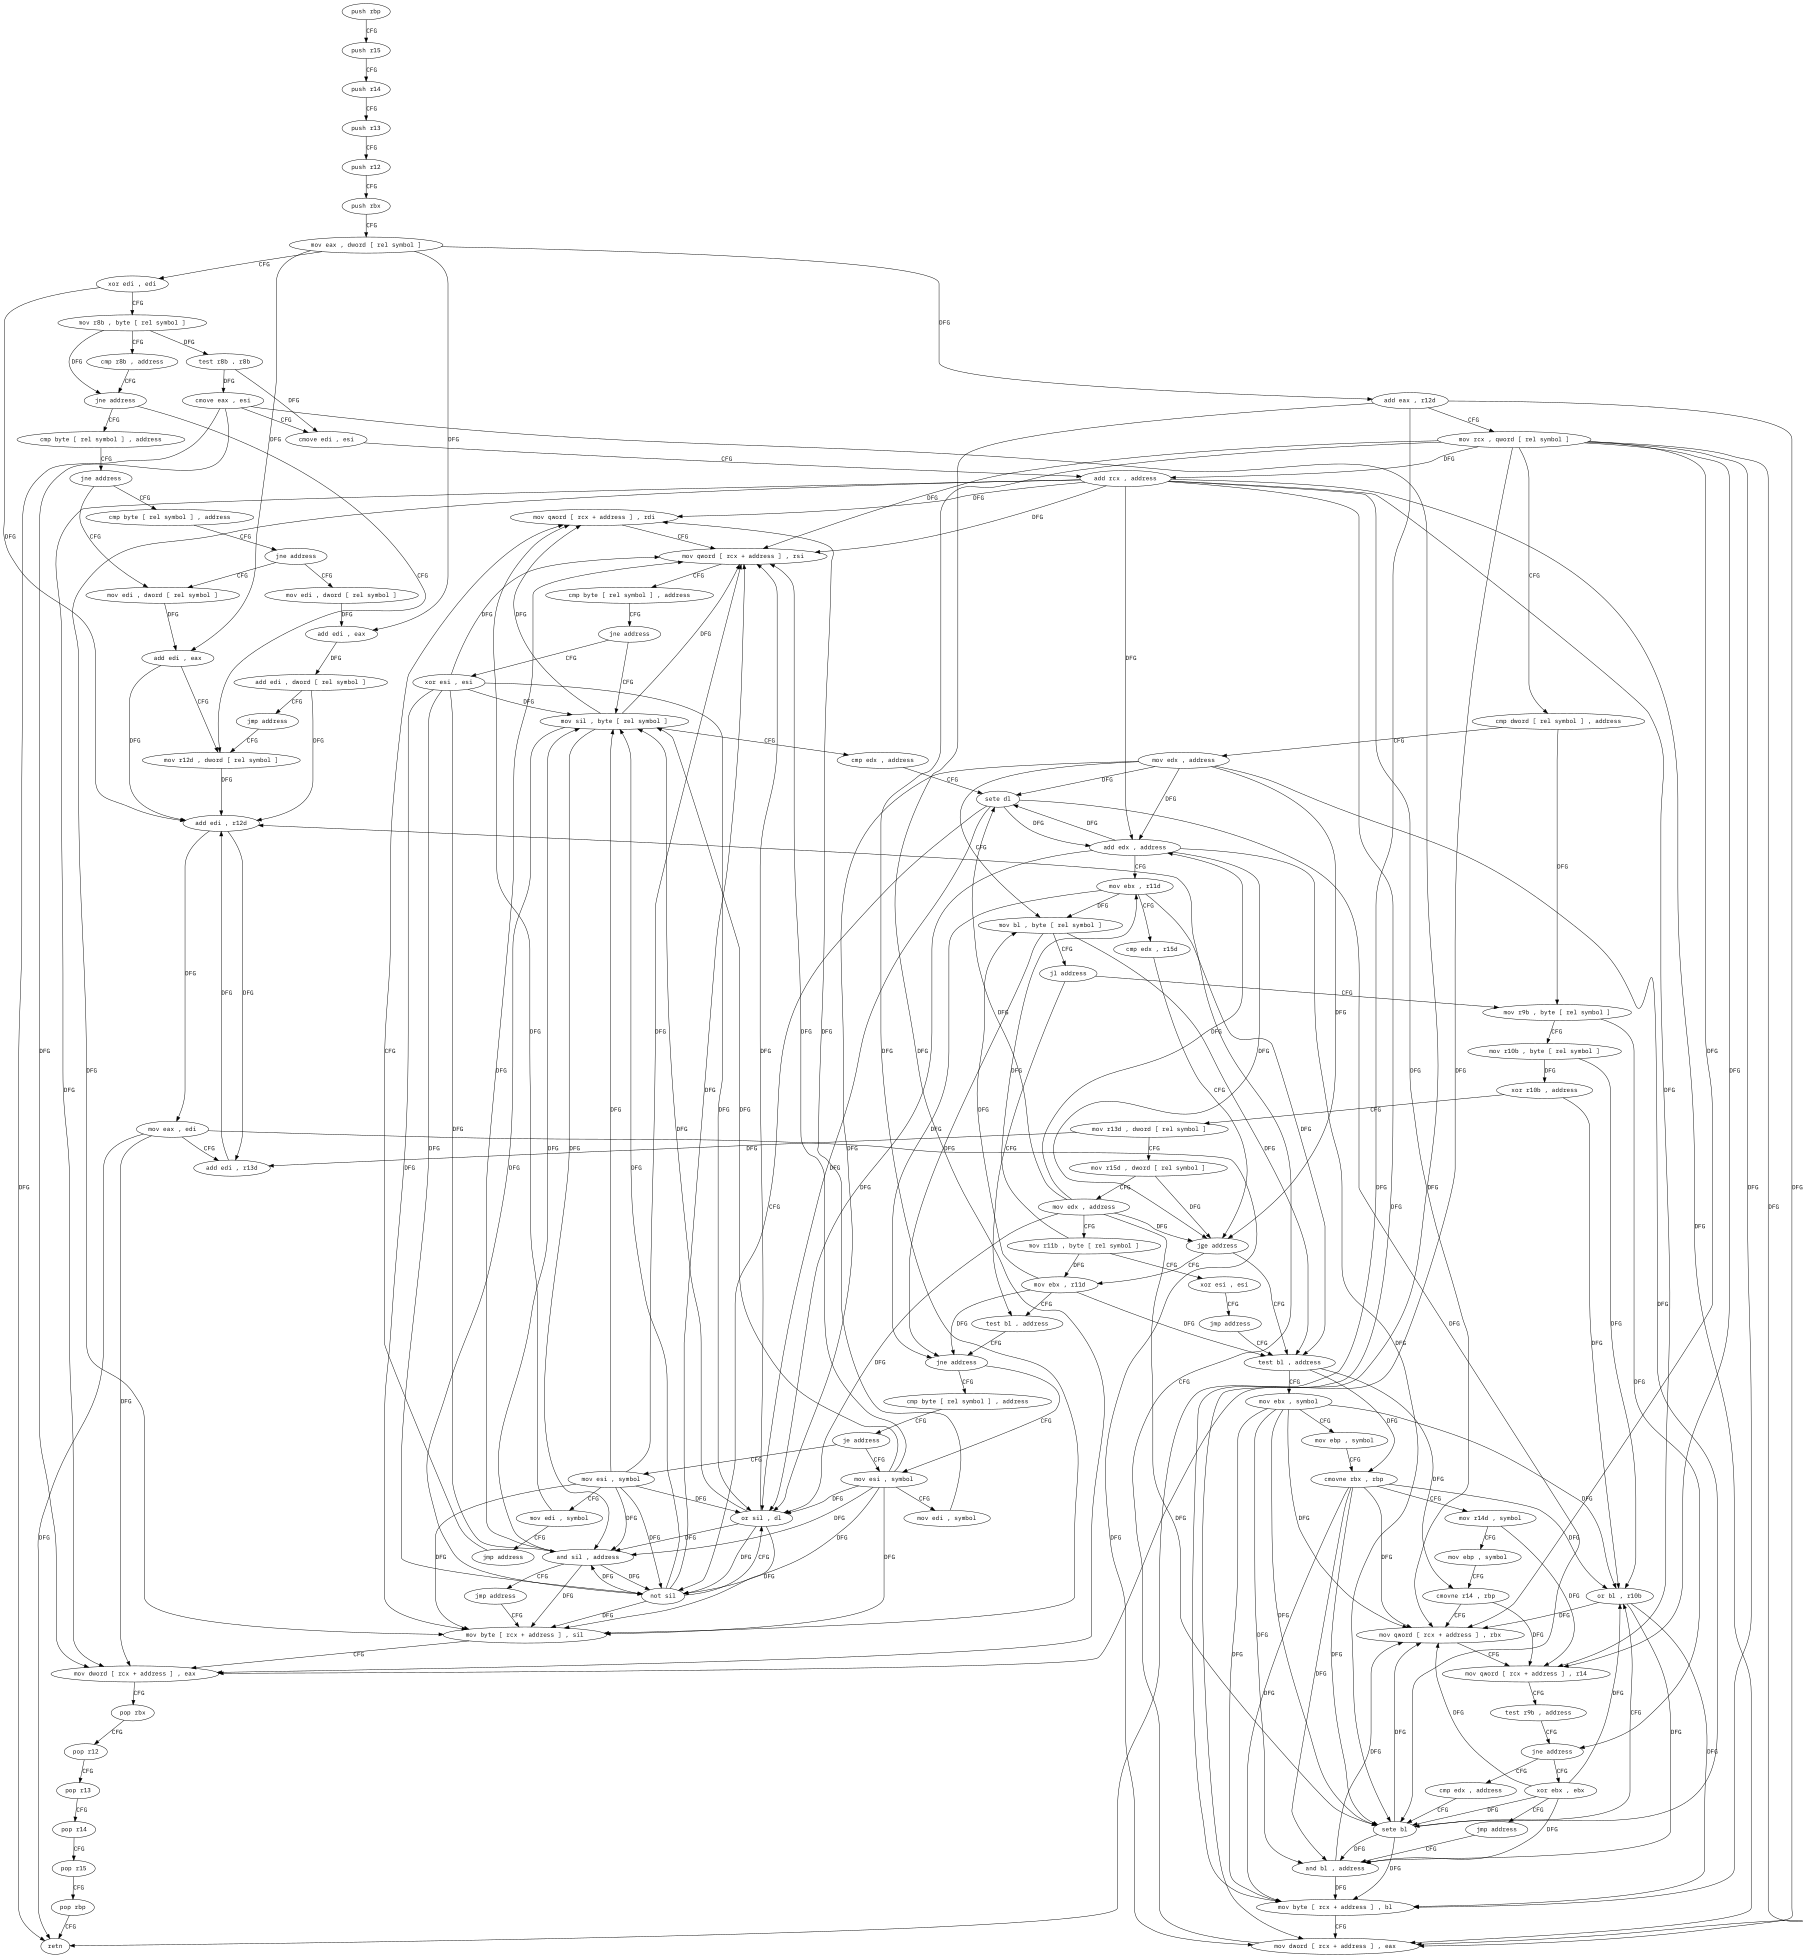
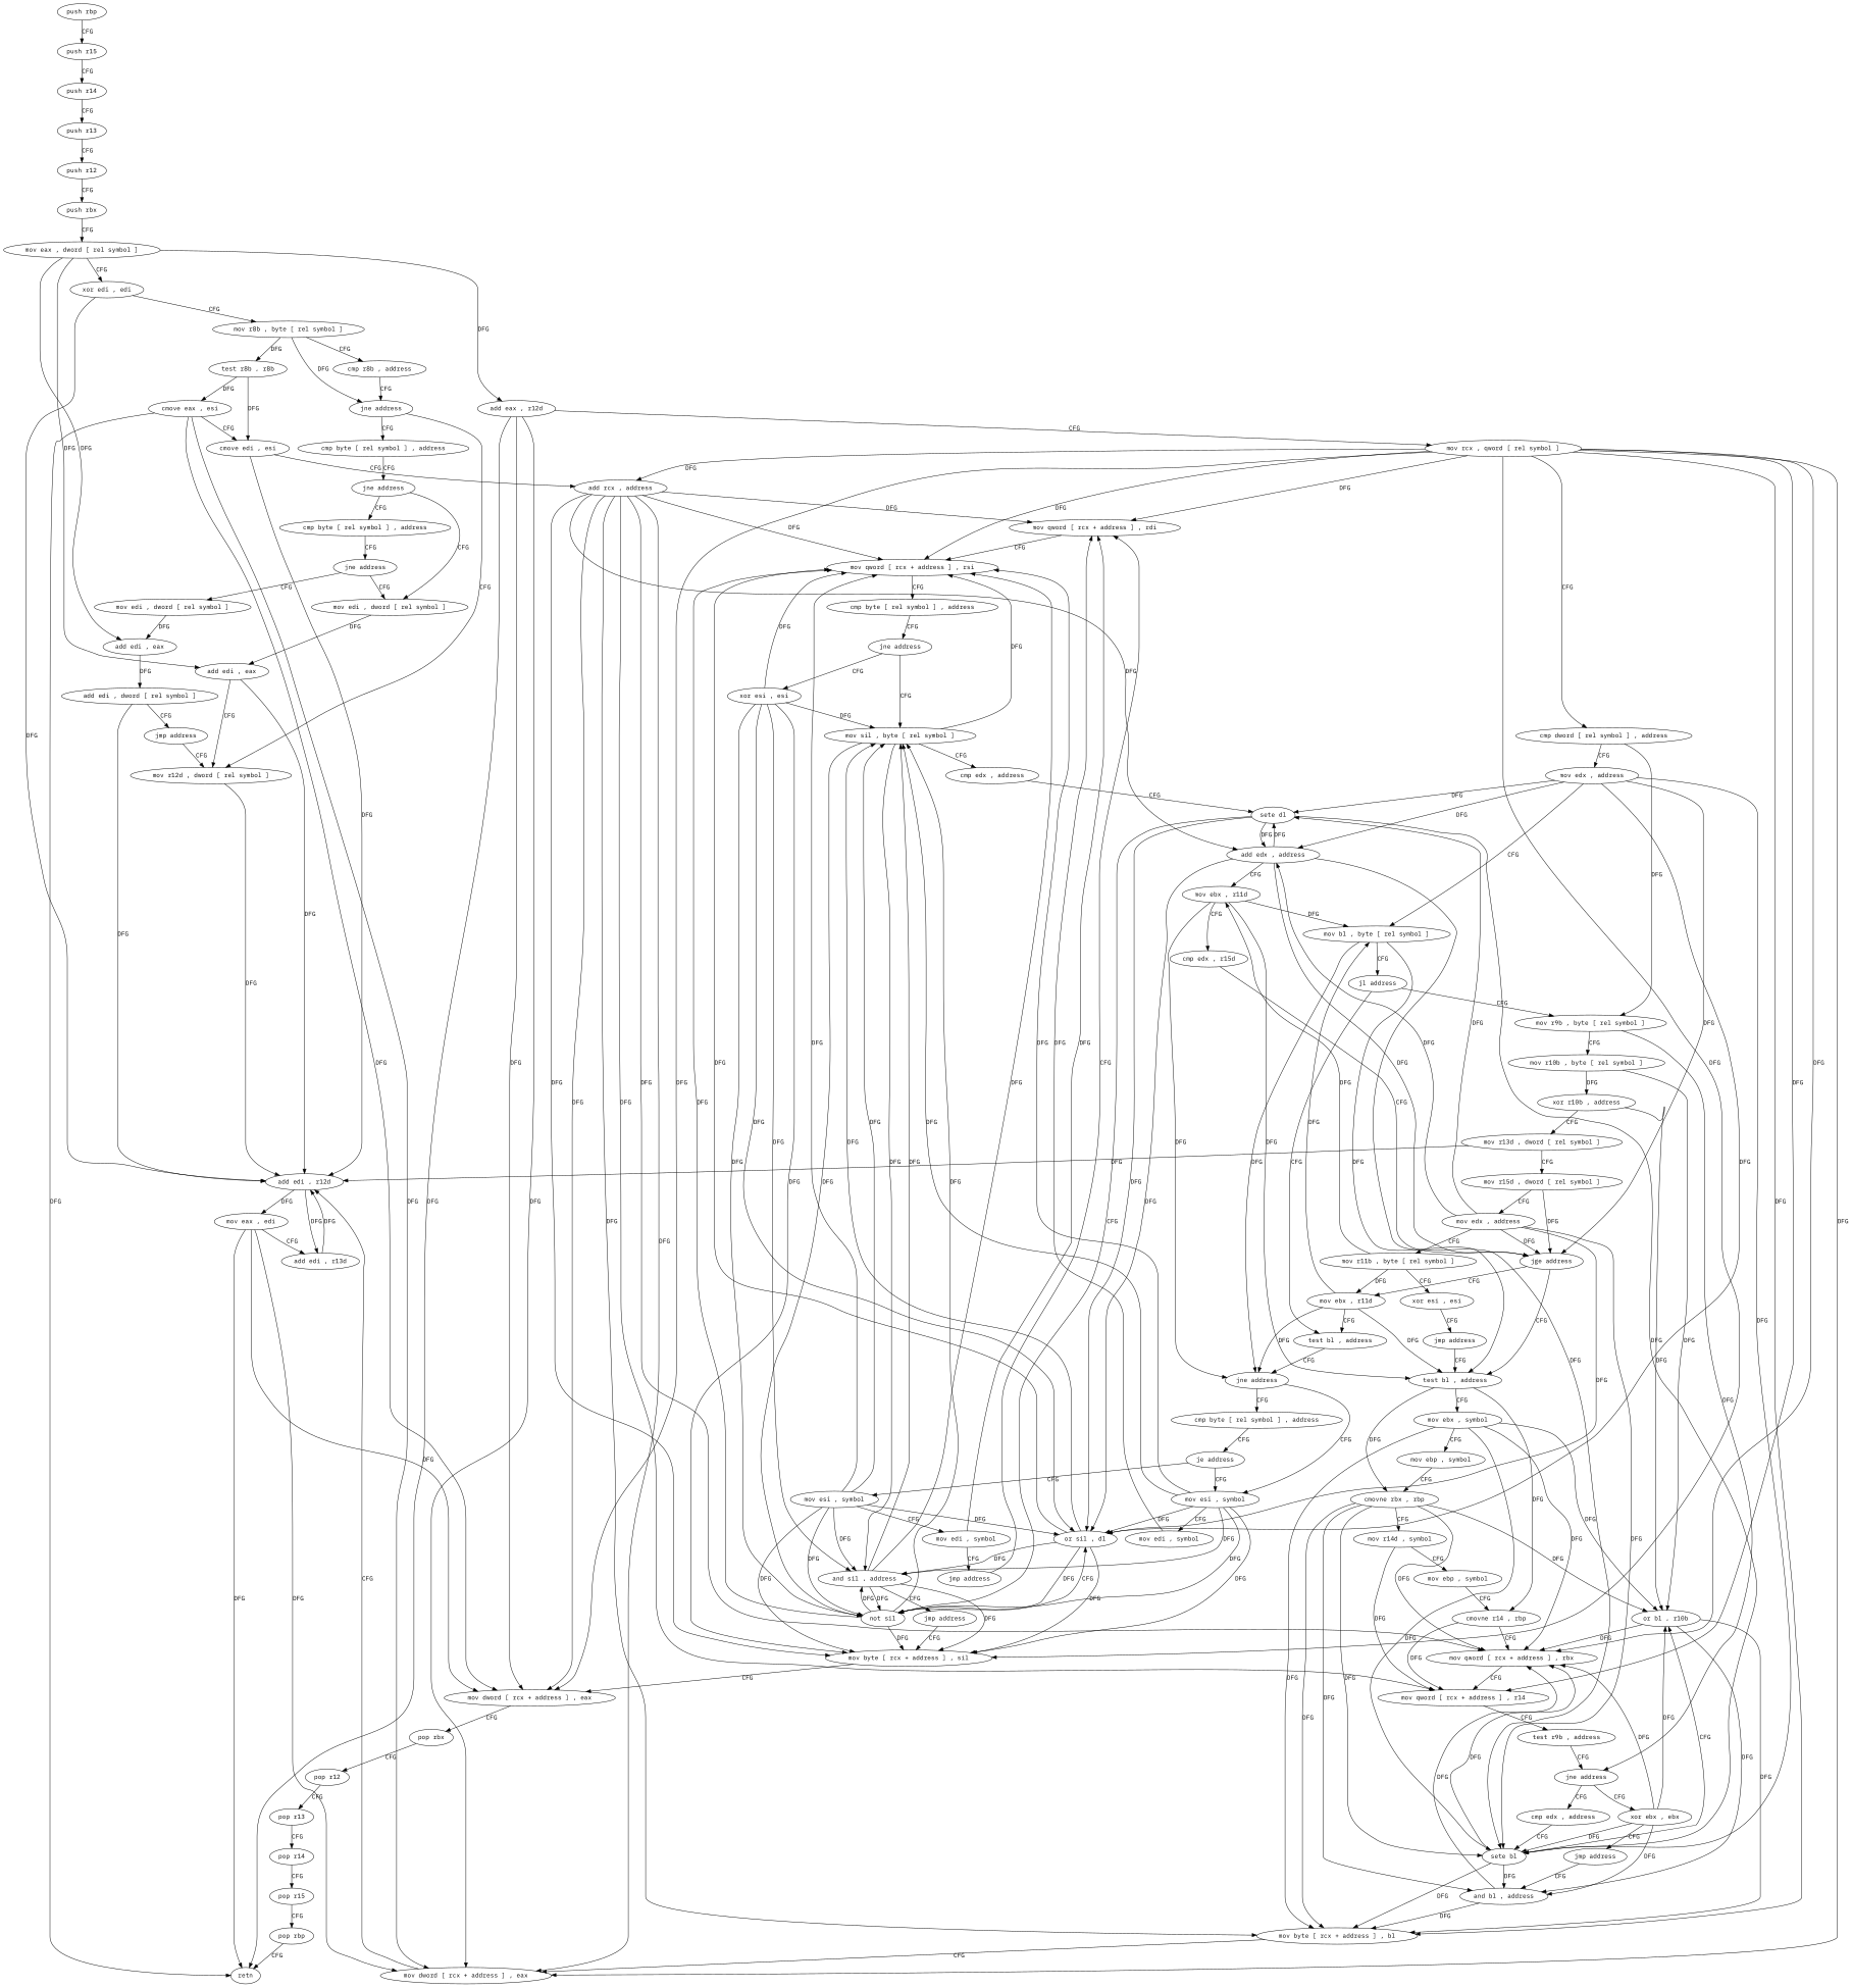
  digraph {
    fontname="IBM Plex Mono"
    node [fontname="IBM Plex Mono"]
    edge [fontname="IBM Plex Mono"]
    n1 [label="push rbp"]
    n2 [label="push r15"]
    n3 [label="push r14"]
    n4 [label="push r13"]
    n5 [label="push r12"]
    n6 [label="push rbx"]
    n7 [label="mov eax , dword [ rel symbol ]"]
    n8 [label="xor edi , edi"]
    n9 [label="add eax , r12d"]
    n10 [label="add edi , eax"]
    n11 [label="add edi , eax"]
    n12 [label="mov r8b , byte [ rel symbol ]"]
    n13 [label="add edi , r12d"]
    n14 [label="mov rcx , qword [ rel symbol ]"]
    n15 [label="mov dword [ rcx + address ] , eax"]
    n16 [label=retn]
    n17 [label="mov dword [ rcx + address ] , eax"]
    n18 [label="mov r12d , dword [ rel symbol ]"]
    n19 [label="add edi , dword [ rel symbol ]"]
    n20 [label="cmp r8b , address"]
    n21 [label="jne address"]
    n22 [label="test r8b , r8b"]
    n23 [label="add edi , r13d"]
    n24 [label="mov eax , edi"]
    n25 [label="cmp byte [ rel symbol ] , address"]
    n26 [label="cmove eax , esi"]
    n27 [label="cmove edi , esi"]
    n28 [label="jne address"]
    n29 [label="mov edi , dword [ rel symbol ]"]
    n30 [label="cmp byte [ rel symbol ] , address"]
    n31 [label="cmp dword [ rel symbol ] , address"]
    n32 [label="mov qword [ rcx + address ] , rdi"]
    n33 [label="mov qword [ rcx + address ] , rbx"]
    n34 [label="mov qword [ rcx + address ] , r14"]
    n35 [label="mov byte [ rcx + address ] , sil"]
    n36 [label="mov qword [ rcx + address ] , rsi"]
    n37 [label="mov byte [ rcx + address ] , bl"]
    n38 [label="add rcx , address"]
    n39 [label="pop rbx"]
    n40 [label="mov edx , address"]
    n41 [label="mov r9b , byte [ rel symbol ]"]
    n42 [label="test r9b , address"]
    n43 [label="cmp byte [ rel symbol ] , address"]
    n44 [label="add edx , address"]
    n45 [label="mov bl , byte [ rel symbol ]"]
    n46 [label="sete dl"]
    n47 [label="or sil , dl"]
    n48 [label="sete bl"]
    n49 [label="jge address"]
    n50 [label="jl address"]
    n51 [label="test bl , address"]
    n52 [label="jne address"]
    n53 [label="test bl , address"]
    n54 [label="not sil"]
    n55 [label="mov sil , byte [ rel symbol ]"]
    n56 [label="and sil , address"]
    n57 [label="or bl , r10b"]
    n58 [label="and bl , address"]
    n59 [label="mov ebx , r11d"]
    n60 [label="mov ebx , r11d"]
    n61 [label="mov esi , symbol"]
    n62 [label="cmp byte [ rel symbol ] , address"]
    n63 [label="mov ebx , symbol"]
    n64 [label="cmovne rbx , rbp"]
    n65 [label="cmovne r14 , rbp"]
    n66 [label="mov r10b , byte [ rel symbol ]"]
    n67 [label="jne address"]
    n68 [label="xor r10b , address"]
    n69 [label="cmp edx , address"]
    n70 [label="xor ebx , ebx"]
    n71 [label="jne address"]
    n72 [label="mov edi , dword [ rel symbol ]"]
    n73 [label="mov edi , symbol"]
    n74 [label="je address"]
    n75 [label="cmp edx , address"]
    n76 [label="jmp address"]
    n77 [label="mov esi , symbol"]
    n78 [label="mov r13d , dword [ rel symbol ]"]
    n79 [label="mov r15d , dword [ rel symbol ]"]
    n80 [label="mov edx , address"]
    n81 [label="mov r11b , byte [ rel symbol ]"]
    n82 [label="xor esi , esi"]
    n83 [label="jmp address"]
    n84 [label="cmp edx , r15d"]
    n85 [label="mov ebp , symbol"]
    n86 [label="mov r14d , symbol"]
    n87 [label="mov edi , symbol"]
    n88 [label="jmp address"]
    n89 [label="mov ebp , symbol"]
    n90 [label="jmp address"]
    n91 [label="jmp address"]
    n92 [label="xor esi , esi"]
    n93 [label="pop r12"]
    n94 [label="pop r13"]
    n95 [label="pop r14"]
    n96 [label="pop r15"]
    n97 [label="pop rbp"]
    n98 [label="jne address"]
    n1 -> n2 [label=CFG]
    n2 -> n3 [label=CFG]
    n3 -> n4 [label=CFG]
    n4 -> n5 [label=CFG]
    n5 -> n6 [label=CFG]
    n6 -> n7 [label=CFG]
    n7 -> n8 [label=CFG]
    n7 -> n9 [label=DFG]
    n7 -> n10 [label=DFG]
    n7 -> n11 [label=DFG]
    n8 -> n12 [label=CFG]
    n8 -> n13 [label=DFG]
    n9 -> n14 [label=CFG]
    n9 -> n15 [label=DFG]
    n9 -> n16 [label=DFG]
    n9 -> n17 [label=DFG]
    n10 -> n13 [label=DFG]
    n10 -> n18 [label=CFG]
    n11 -> n19 [label=DFG]
    n12 -> n20 [label=CFG]
    n12 -> n21 [label=DFG]
    n12 -> n22 [label=DFG]
    n13 -> n23 [label=DFG]
    n13 -> n24 [label=DFG]
    n14 -> n15 [label=DFG]
    n14 -> n17 [label=DFG]
    n14 -> n31 [label=CFG]
-   n55 -> n32 [label=DFG]
+   n14 -> n32 [label=DFG]
    n14 -> n33 [label=DFG]
    n14 -> n34 [label=DFG]
    n14 -> n35 [label=DFG]
    n14 -> n36 [label=DFG]
    n14 -> n37 [label=DFG]
    n14 -> n38 [label=DFG]
    n15 -> n39 [label=CFG]
    n17 -> n13 [label=CFG]
    n18 -> n13 [label=DFG]
    n19 -> n13 [label=DFG]
    n19 -> n91 [label=CFG]
    n20 -> n21 [label=CFG]
    n21 -> n18 [label=CFG]
    n21 -> n25 [label=CFG]
    n22 -> n26 [label=DFG]
    n22 -> n27 [label=DFG]
    n23 -> n13 [label=DFG]
    n24 -> n15 [label=DFG]
    n24 -> n16 [label=DFG]
    n24 -> n17 [label=DFG]
    n24 -> n23 [label=CFG]
    n25 -> n28 [label=CFG]
    n26 -> n15 [label=DFG]
    n26 -> n16 [label=DFG]
    n26 -> n17 [label=DFG]
    n26 -> n27 [label=CFG]
+   n27 -> n13 [label=DFG]
    n27 -> n38 [label=CFG]
    n28 -> n29 [label=CFG]
    n28 -> n30 [label=CFG]
    n29 -> n10 [label=DFG]
    n30 -> n71 [label=CFG]
    n31 -> n40 [label=CFG]
    n31 -> n41 [label=DFG]
    n32 -> n36 [label=CFG]
    n33 -> n34 [label=CFG]
    n34 -> n42 [label=CFG]
    n35 -> n15 [label=CFG]
    n36 -> n43 [label=CFG]
    n37 -> n17 [label=CFG]
    n38 -> n15 [label=DFG]
    n38 -> n17 [label=DFG]
    n38 -> n32 [label=DFG]
    n38 -> n33 [label=DFG]
    n38 -> n34 [label=DFG]
    n38 -> n35 [label=DFG]
    n38 -> n36 [label=DFG]
    n38 -> n37 [label=DFG]
    n38 -> n44 [label=DFG]
    n39 -> n93 [label=CFG]
    n40 -> n44 [label=DFG]
    n40 -> n45 [label=CFG]
    n40 -> n46 [label=DFG]
    n40 -> n47 [label=DFG]
    n40 -> n48 [label=DFG]
    n40 -> n49 [label=DFG]
    n41 -> n66 [label=CFG]
    n41 -> n67 [label=DFG]
    n42 -> n67 [label=CFG]
    n43 -> n98 [label=CFG]
    n44 -> n46 [label=DFG]
    n44 -> n47 [label=DFG]
    n44 -> n48 [label=DFG]
    n44 -> n49 [label=DFG]
    n44 -> n59 [label=CFG]
    n45 -> n50 [label=CFG]
    n45 -> n52 [label=DFG]
    n45 -> n53 [label=DFG]
    n46 -> n44 [label=DFG]
    n46 -> n47 [label=DFG]
    n46 -> n48 [label=DFG]
    n46 -> n54 [label=CFG]
    n47 -> n35 [label=DFG]
    n47 -> n36 [label=DFG]
    n47 -> n54 [label=DFG]
    n47 -> n55 [label=DFG]
    n47 -> n56 [label=DFG]
    n48 -> n33 [label=DFG]
    n48 -> n37 [label=DFG]
    n48 -> n57 [label=CFG]
    n48 -> n58 [label=DFG]
    n49 -> n53 [label=CFG]
    n49 -> n60 [label=CFG]
    n50 -> n41 [label=CFG]
    n50 -> n51 [label=CFG]
    n51 -> n52 [label=CFG]
    n52 -> n61 [label=CFG]
    n52 -> n62 [label=CFG]
    n53 -> n63 [label=CFG]
    n53 -> n64 [label=DFG]
    n53 -> n65 [label=DFG]
    n54 -> n35 [label=DFG]
    n54 -> n36 [label=DFG]
    n54 -> n47 [label=CFG]
    n54 -> n55 [label=DFG]
    n54 -> n56 [label=DFG]
    n55 -> n36 [label=DFG]
    n55 -> n54 [label=DFG]
    n55 -> n56 [label=DFG]
    n55 -> n75 [label=CFG]
    n56 -> n35 [label=DFG]
    n56 -> n36 [label=DFG]
    n56 -> n54 [label=DFG]
    n56 -> n55 [label=DFG]
    n56 -> n76 [label=CFG]
    n57 -> n33 [label=DFG]
    n57 -> n37 [label=DFG]
    n57 -> n58 [label=DFG]
    n58 -> n33 [label=DFG]
    n58 -> n37 [label=DFG]
    n59 -> n45 [label=DFG]
    n59 -> n52 [label=DFG]
    n59 -> n53 [label=DFG]
    n59 -> n84 [label=CFG]
    n60 -> n45 [label=DFG]
    n60 -> n51 [label=CFG]
    n60 -> n52 [label=DFG]
    n60 -> n53 [label=DFG]
    n61 -> n35 [label=DFG]
    n61 -> n36 [label=DFG]
    n61 -> n47 [label=DFG]
    n61 -> n54 [label=DFG]
    n61 -> n55 [label=DFG]
    n61 -> n56 [label=DFG]
    n61 -> n73 [label=CFG]
    n62 -> n74 [label=CFG]
    n63 -> n33 [label=DFG]
    n63 -> n37 [label=DFG]
    n63 -> n48 [label=DFG]
    n63 -> n57 [label=DFG]
-   n63 -> n58 [label=DFG]
    n63 -> n85 [label=CFG]
    n64 -> n33 [label=DFG]
    n64 -> n37 [label=DFG]
    n64 -> n48 [label=DFG]
    n64 -> n57 [label=DFG]
    n64 -> n58 [label=DFG]
    n64 -> n86 [label=CFG]
    n65 -> n33 [label=CFG]
    n65 -> n34 [label=DFG]
    n66 -> n57 [label=DFG]
    n66 -> n68 [label=DFG]
    n67 -> n69 [label=CFG]
    n67 -> n70 [label=CFG]
    n68 -> n57 [label=DFG]
    n68 -> n78 [label=CFG]
    n69 -> n48 [label=CFG]
    n70 -> n33 [label=DFG]
    n70 -> n48 [label=DFG]
    n70 -> n57 [label=DFG]
    n70 -> n58 [label=DFG]
    n70 -> n90 [label=CFG]
    n71 -> n29 [label=CFG]
    n71 -> n72 [label=CFG]
    n72 -> n11 [label=DFG]
    n73 -> n32 [label=DFG]
    n74 -> n61 [label=CFG]
    n74 -> n77 [label=CFG]
    n75 -> n46 [label=CFG]
    n76 -> n35 [label=CFG]
    n77 -> n35 [label=DFG]
    n77 -> n36 [label=DFG]
    n77 -> n47 [label=DFG]
    n77 -> n54 [label=DFG]
    n77 -> n55 [label=DFG]
    n77 -> n56 [label=DFG]
    n77 -> n87 [label=CFG]
-   n78 -> n23 [label=DFG]
+   n78 -> n13 [label=DFG]
    n78 -> n79 [label=CFG]
    n79 -> n49 [label=DFG]
    n79 -> n80 [label=CFG]
    n80 -> n44 [label=DFG]
    n80 -> n46 [label=DFG]
    n80 -> n47 [label=DFG]
    n80 -> n48 [label=DFG]
    n80 -> n49 [label=DFG]
    n80 -> n81 [label=CFG]
    n81 -> n59 [label=DFG]
    n81 -> n60 [label=DFG]
    n81 -> n82 [label=CFG]
    n82 -> n83 [label=CFG]
    n83 -> n53 [label=CFG]
    n84 -> n49 [label=CFG]
    n85 -> n64 [label=CFG]
    n86 -> n34 [label=DFG]
    n86 -> n89 [label=CFG]
    n87 -> n32 [label=DFG]
    n87 -> n88 [label=CFG]
    n88 -> n32 [label=CFG]
    n89 -> n65 [label=CFG]
    n90 -> n58 [label=CFG]
    n91 -> n18 [label=CFG]
    n92 -> n35 [label=DFG]
    n92 -> n36 [label=DFG]
    n92 -> n47 [label=DFG]
    n92 -> n54 [label=DFG]
    n92 -> n55 [label=DFG]
    n92 -> n56 [label=DFG]
    n93 -> n94 [label=CFG]
    n94 -> n95 [label=CFG]
    n95 -> n96 [label=CFG]
    n96 -> n97 [label=CFG]
    n97 -> n16 [label=CFG]
    n98 -> n55 [label=CFG]
    n98 -> n92 [label=CFG]
  }
